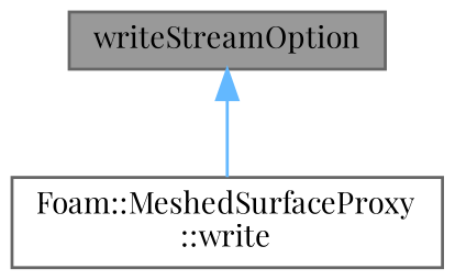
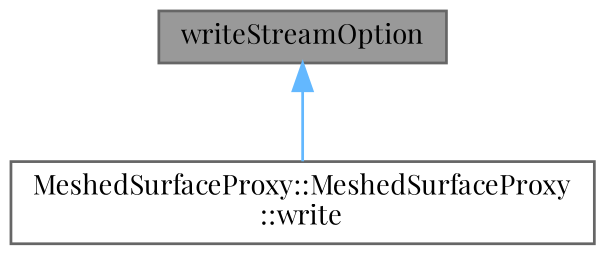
  digraph {
    rankdir=TB
    fontname="Playfair Display"
    node [fontname="Playfair Display" fontsize=10 shape=box style=filled]
    n1 [color=gray40 fillcolor=grey60 fontcolor=black height=0.2 label=writeStreamOption width=0.4]
-   n2 [color=grey40 fillcolor=white height=0.2 label="Foam::MeshedSurfaceProxy\l::write" width=0.4]
+   n2 [color=grey40 fillcolor=white height=0.2 label="MeshedSurfaceProxy::MeshedSurfaceProxy\l::write" width=0.4]
    n1 -> n2 [color=steelblue1 dir=back fontname="Playfair Display" fontsize=10 labelfontname=Helvetica labelfontsize=10 style=solid]
  }
